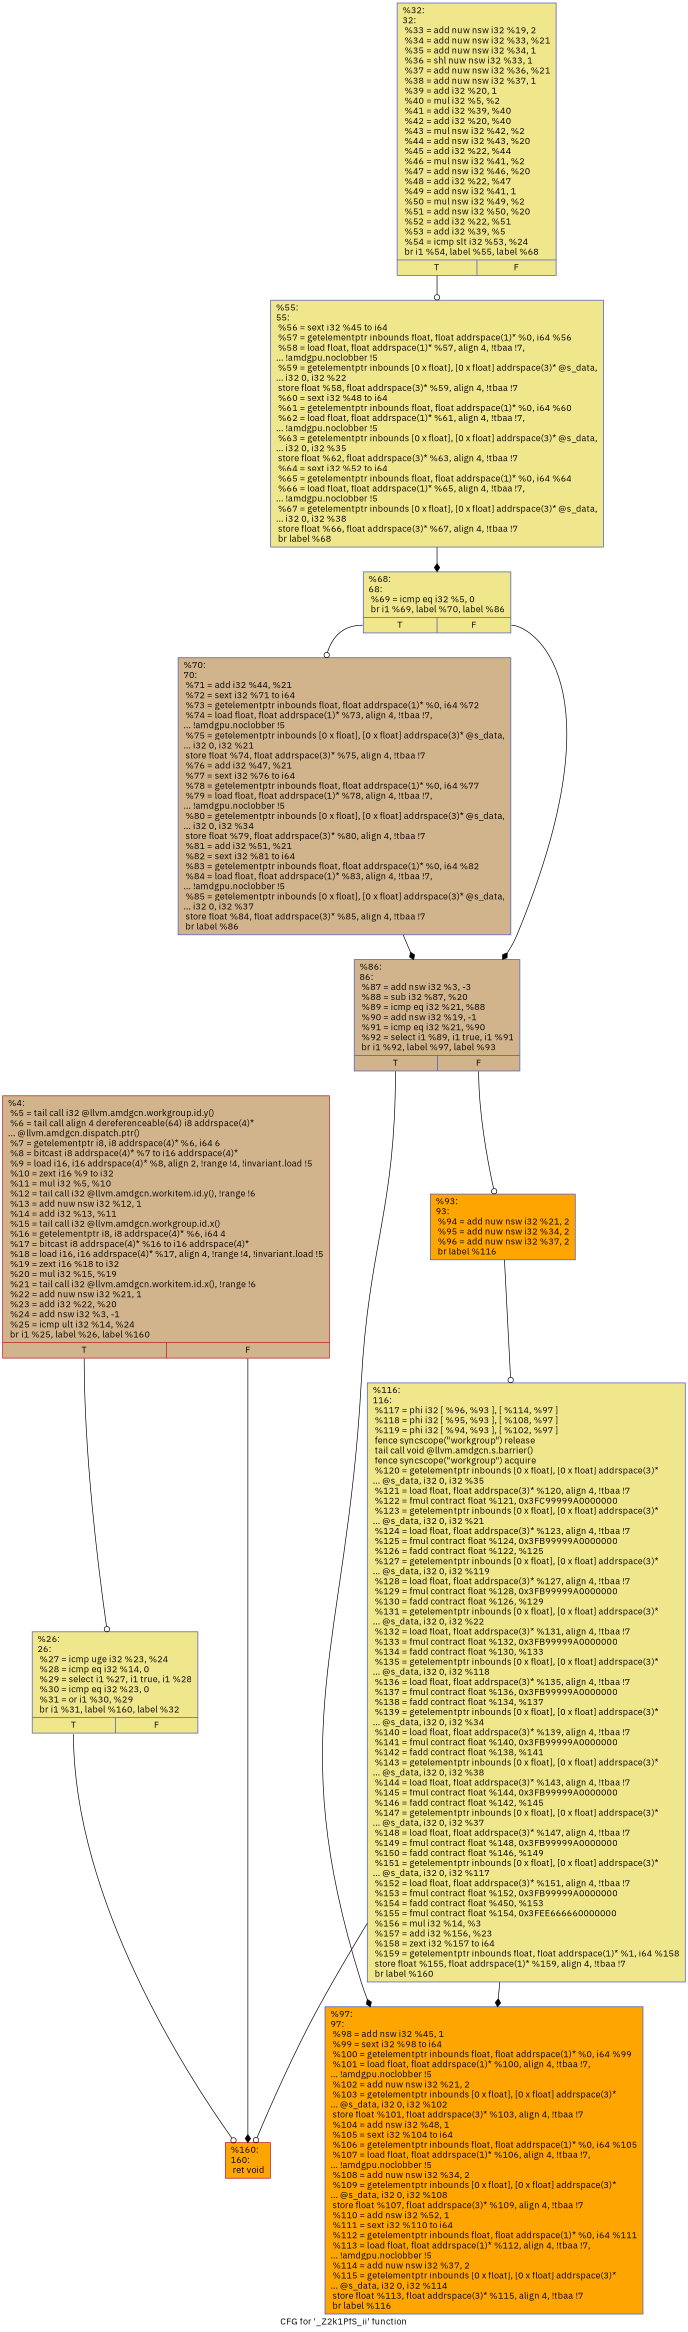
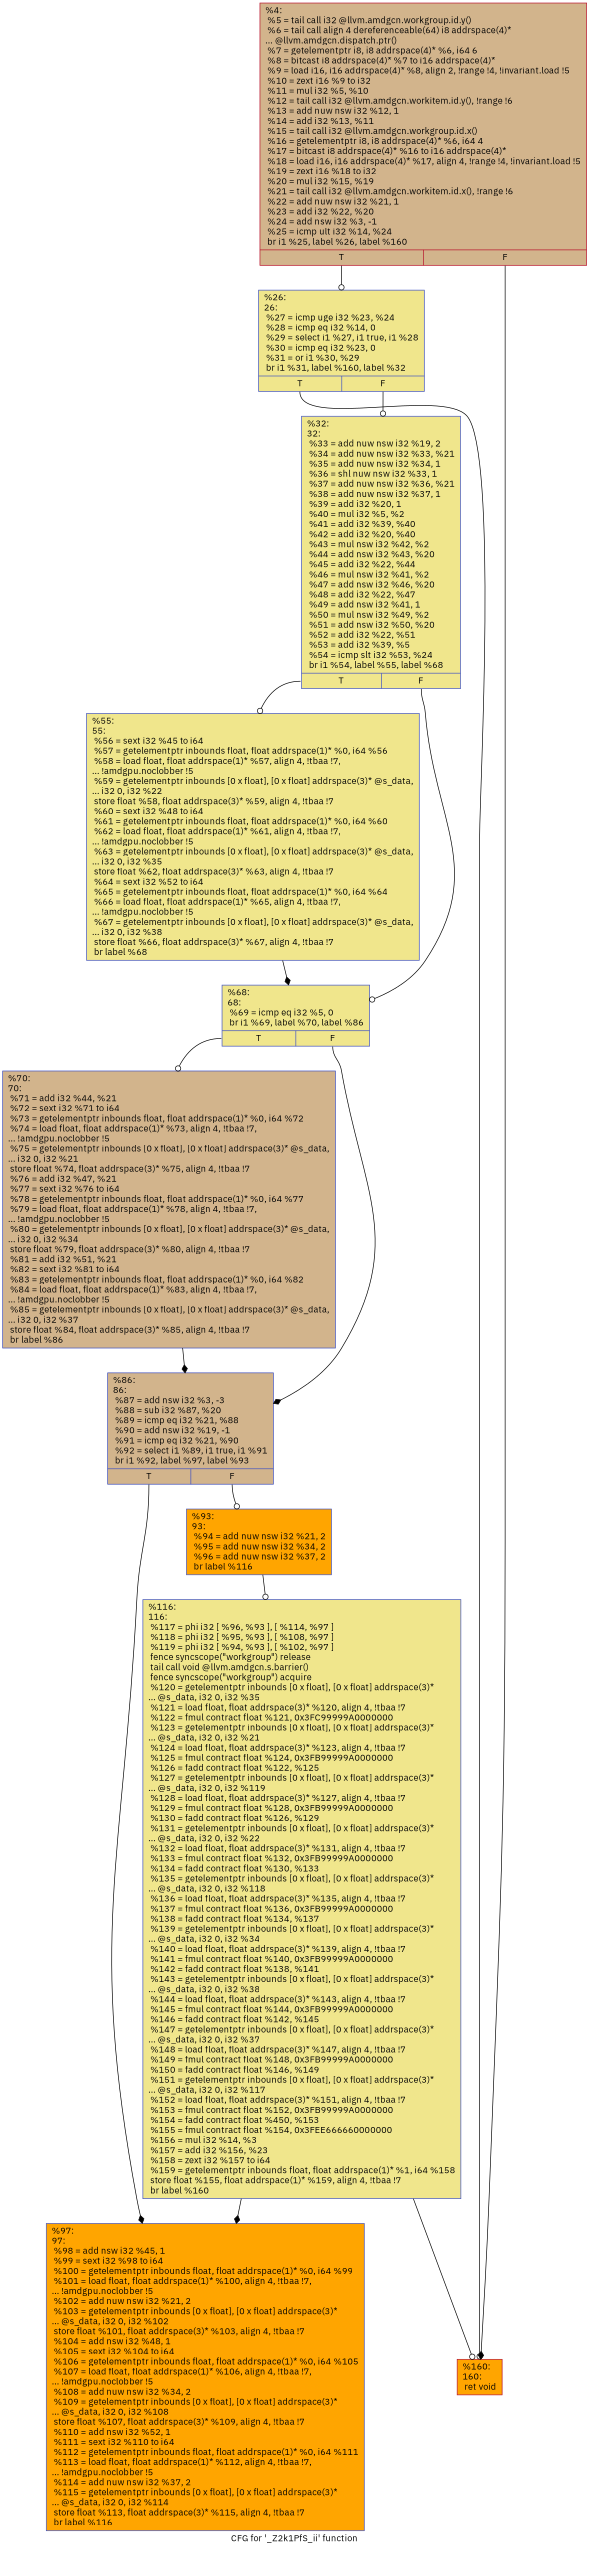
  digraph {
    fontname="IBM Plex Sans"
    label="CFG for '_Z2k1PfS_ii' function"
    node [color="#3d50c3ff" fillcolor=khaki fontname="IBM Plex Sans" shape=record style=filled]
    edge [arrowhead=odot fontname="IBM Plex Sans"]
    n1 [color="#b70d28ff" fillcolor=tan label="{%4:\l  %5 = tail call i32 @llvm.amdgcn.workgroup.id.y()\l  %6 = tail call align 4 dereferenceable(64) i8 addrspace(4)*\l... @llvm.amdgcn.dispatch.ptr()\l  %7 = getelementptr i8, i8 addrspace(4)* %6, i64 6\l  %8 = bitcast i8 addrspace(4)* %7 to i16 addrspace(4)*\l  %9 = load i16, i16 addrspace(4)* %8, align 2, !range !4, !invariant.load !5\l  %10 = zext i16 %9 to i32\l  %11 = mul i32 %5, %10\l  %12 = tail call i32 @llvm.amdgcn.workitem.id.y(), !range !6\l  %13 = add nuw nsw i32 %12, 1\l  %14 = add i32 %13, %11\l  %15 = tail call i32 @llvm.amdgcn.workgroup.id.x()\l  %16 = getelementptr i8, i8 addrspace(4)* %6, i64 4\l  %17 = bitcast i8 addrspace(4)* %16 to i16 addrspace(4)*\l  %18 = load i16, i16 addrspace(4)* %17, align 4, !range !4, !invariant.load !5\l  %19 = zext i16 %18 to i32\l  %20 = mul i32 %15, %19\l  %21 = tail call i32 @llvm.amdgcn.workitem.id.x(), !range !6\l  %22 = add nuw nsw i32 %21, 1\l  %23 = add i32 %22, %20\l  %24 = add nsw i32 %3, -1\l  %25 = icmp ult i32 %14, %24\l  br i1 %25, label %26, label %160\l|{<s0>T|<s1>F}}"]
    n2 [label="{%26:\l26:                                               \l  %27 = icmp uge i32 %23, %24\l  %28 = icmp eq i32 %14, 0\l  %29 = select i1 %27, i1 true, i1 %28\l  %30 = icmp eq i32 %23, 0\l  %31 = or i1 %30, %29\l  br i1 %31, label %160, label %32\l|{<s0>T|<s1>F}}"]
    n3 [color="#b70d28ff" fillcolor=orange label="{%160:\l160:                                              \l  ret void\l}"]
    n4 [label="{%32:\l32:                                               \l  %33 = add nuw nsw i32 %19, 2\l  %34 = add nuw nsw i32 %33, %21\l  %35 = add nuw nsw i32 %34, 1\l  %36 = shl nuw nsw i32 %33, 1\l  %37 = add nuw nsw i32 %36, %21\l  %38 = add nuw nsw i32 %37, 1\l  %39 = add i32 %20, 1\l  %40 = mul i32 %5, %2\l  %41 = add i32 %39, %40\l  %42 = add i32 %20, %40\l  %43 = mul nsw i32 %42, %2\l  %44 = add nsw i32 %43, %20\l  %45 = add i32 %22, %44\l  %46 = mul nsw i32 %41, %2\l  %47 = add nsw i32 %46, %20\l  %48 = add i32 %22, %47\l  %49 = add nsw i32 %41, 1\l  %50 = mul nsw i32 %49, %2\l  %51 = add nsw i32 %50, %20\l  %52 = add i32 %22, %51\l  %53 = add i32 %39, %5\l  %54 = icmp slt i32 %53, %24\l  br i1 %54, label %55, label %68\l|{<s0>T|<s1>F}}"]
    n5 [label="{%55:\l55:                                               \l  %56 = sext i32 %45 to i64\l  %57 = getelementptr inbounds float, float addrspace(1)* %0, i64 %56\l  %58 = load float, float addrspace(1)* %57, align 4, !tbaa !7,\l... !amdgpu.noclobber !5\l  %59 = getelementptr inbounds [0 x float], [0 x float] addrspace(3)* @s_data,\l... i32 0, i32 %22\l  store float %58, float addrspace(3)* %59, align 4, !tbaa !7\l  %60 = sext i32 %48 to i64\l  %61 = getelementptr inbounds float, float addrspace(1)* %0, i64 %60\l  %62 = load float, float addrspace(1)* %61, align 4, !tbaa !7,\l... !amdgpu.noclobber !5\l  %63 = getelementptr inbounds [0 x float], [0 x float] addrspace(3)* @s_data,\l... i32 0, i32 %35\l  store float %62, float addrspace(3)* %63, align 4, !tbaa !7\l  %64 = sext i32 %52 to i64\l  %65 = getelementptr inbounds float, float addrspace(1)* %0, i64 %64\l  %66 = load float, float addrspace(1)* %65, align 4, !tbaa !7,\l... !amdgpu.noclobber !5\l  %67 = getelementptr inbounds [0 x float], [0 x float] addrspace(3)* @s_data,\l... i32 0, i32 %38\l  store float %66, float addrspace(3)* %67, align 4, !tbaa !7\l  br label %68\l}"]
    n6 [label="{%68:\l68:                                               \l  %69 = icmp eq i32 %5, 0\l  br i1 %69, label %70, label %86\l|{<s0>T|<s1>F}}"]
    n7 [fillcolor=tan label="{%70:\l70:                                               \l  %71 = add i32 %44, %21\l  %72 = sext i32 %71 to i64\l  %73 = getelementptr inbounds float, float addrspace(1)* %0, i64 %72\l  %74 = load float, float addrspace(1)* %73, align 4, !tbaa !7,\l... !amdgpu.noclobber !5\l  %75 = getelementptr inbounds [0 x float], [0 x float] addrspace(3)* @s_data,\l... i32 0, i32 %21\l  store float %74, float addrspace(3)* %75, align 4, !tbaa !7\l  %76 = add i32 %47, %21\l  %77 = sext i32 %76 to i64\l  %78 = getelementptr inbounds float, float addrspace(1)* %0, i64 %77\l  %79 = load float, float addrspace(1)* %78, align 4, !tbaa !7,\l... !amdgpu.noclobber !5\l  %80 = getelementptr inbounds [0 x float], [0 x float] addrspace(3)* @s_data,\l... i32 0, i32 %34\l  store float %79, float addrspace(3)* %80, align 4, !tbaa !7\l  %81 = add i32 %51, %21\l  %82 = sext i32 %81 to i64\l  %83 = getelementptr inbounds float, float addrspace(1)* %0, i64 %82\l  %84 = load float, float addrspace(1)* %83, align 4, !tbaa !7,\l... !amdgpu.noclobber !5\l  %85 = getelementptr inbounds [0 x float], [0 x float] addrspace(3)* @s_data,\l... i32 0, i32 %37\l  store float %84, float addrspace(3)* %85, align 4, !tbaa !7\l  br label %86\l}"]
    n8 [fillcolor=tan label="{%86:\l86:                                               \l  %87 = add nsw i32 %3, -3\l  %88 = sub i32 %87, %20\l  %89 = icmp eq i32 %21, %88\l  %90 = add nsw i32 %19, -1\l  %91 = icmp eq i32 %21, %90\l  %92 = select i1 %89, i1 true, i1 %91\l  br i1 %92, label %97, label %93\l|{<s0>T|<s1>F}}"]
    n9 [fillcolor=orange label="{%97:\l97:                                               \l  %98 = add nsw i32 %45, 1\l  %99 = sext i32 %98 to i64\l  %100 = getelementptr inbounds float, float addrspace(1)* %0, i64 %99\l  %101 = load float, float addrspace(1)* %100, align 4, !tbaa !7,\l... !amdgpu.noclobber !5\l  %102 = add nuw nsw i32 %21, 2\l  %103 = getelementptr inbounds [0 x float], [0 x float] addrspace(3)*\l... @s_data, i32 0, i32 %102\l  store float %101, float addrspace(3)* %103, align 4, !tbaa !7\l  %104 = add nsw i32 %48, 1\l  %105 = sext i32 %104 to i64\l  %106 = getelementptr inbounds float, float addrspace(1)* %0, i64 %105\l  %107 = load float, float addrspace(1)* %106, align 4, !tbaa !7,\l... !amdgpu.noclobber !5\l  %108 = add nuw nsw i32 %34, 2\l  %109 = getelementptr inbounds [0 x float], [0 x float] addrspace(3)*\l... @s_data, i32 0, i32 %108\l  store float %107, float addrspace(3)* %109, align 4, !tbaa !7\l  %110 = add nsw i32 %52, 1\l  %111 = sext i32 %110 to i64\l  %112 = getelementptr inbounds float, float addrspace(1)* %0, i64 %111\l  %113 = load float, float addrspace(1)* %112, align 4, !tbaa !7,\l... !amdgpu.noclobber !5\l  %114 = add nuw nsw i32 %37, 2\l  %115 = getelementptr inbounds [0 x float], [0 x float] addrspace(3)*\l... @s_data, i32 0, i32 %114\l  store float %113, float addrspace(3)* %115, align 4, !tbaa !7\l  br label %116\l}"]
    n10 [fillcolor=orange label="{%93:\l93:                                               \l  %94 = add nuw nsw i32 %21, 2\l  %95 = add nuw nsw i32 %34, 2\l  %96 = add nuw nsw i32 %37, 2\l  br label %116\l}"]
    n11 [label="{%116:\l116:                                              \l  %117 = phi i32 [ %96, %93 ], [ %114, %97 ]\l  %118 = phi i32 [ %95, %93 ], [ %108, %97 ]\l  %119 = phi i32 [ %94, %93 ], [ %102, %97 ]\l  fence syncscope(\"workgroup\") release\l  tail call void @llvm.amdgcn.s.barrier()\l  fence syncscope(\"workgroup\") acquire\l  %120 = getelementptr inbounds [0 x float], [0 x float] addrspace(3)*\l... @s_data, i32 0, i32 %35\l  %121 = load float, float addrspace(3)* %120, align 4, !tbaa !7\l  %122 = fmul contract float %121, 0x3FC99999A0000000\l  %123 = getelementptr inbounds [0 x float], [0 x float] addrspace(3)*\l... @s_data, i32 0, i32 %21\l  %124 = load float, float addrspace(3)* %123, align 4, !tbaa !7\l  %125 = fmul contract float %124, 0x3FB99999A0000000\l  %126 = fadd contract float %122, %125\l  %127 = getelementptr inbounds [0 x float], [0 x float] addrspace(3)*\l... @s_data, i32 0, i32 %119\l  %128 = load float, float addrspace(3)* %127, align 4, !tbaa !7\l  %129 = fmul contract float %128, 0x3FB99999A0000000\l  %130 = fadd contract float %126, %129\l  %131 = getelementptr inbounds [0 x float], [0 x float] addrspace(3)*\l... @s_data, i32 0, i32 %22\l  %132 = load float, float addrspace(3)* %131, align 4, !tbaa !7\l  %133 = fmul contract float %132, 0x3FB99999A0000000\l  %134 = fadd contract float %130, %133\l  %135 = getelementptr inbounds [0 x float], [0 x float] addrspace(3)*\l... @s_data, i32 0, i32 %118\l  %136 = load float, float addrspace(3)* %135, align 4, !tbaa !7\l  %137 = fmul contract float %136, 0x3FB99999A0000000\l  %138 = fadd contract float %134, %137\l  %139 = getelementptr inbounds [0 x float], [0 x float] addrspace(3)*\l... @s_data, i32 0, i32 %34\l  %140 = load float, float addrspace(3)* %139, align 4, !tbaa !7\l  %141 = fmul contract float %140, 0x3FB99999A0000000\l  %142 = fadd contract float %138, %141\l  %143 = getelementptr inbounds [0 x float], [0 x float] addrspace(3)*\l... @s_data, i32 0, i32 %38\l  %144 = load float, float addrspace(3)* %143, align 4, !tbaa !7\l  %145 = fmul contract float %144, 0x3FB99999A0000000\l  %146 = fadd contract float %142, %145\l  %147 = getelementptr inbounds [0 x float], [0 x float] addrspace(3)*\l... @s_data, i32 0, i32 %37\l  %148 = load float, float addrspace(3)* %147, align 4, !tbaa !7\l  %149 = fmul contract float %148, 0x3FB99999A0000000\l  %150 = fadd contract float %146, %149\l  %151 = getelementptr inbounds [0 x float], [0 x float] addrspace(3)*\l... @s_data, i32 0, i32 %117\l  %152 = load float, float addrspace(3)* %151, align 4, !tbaa !7\l  %153 = fmul contract float %152, 0x3FB99999A0000000\l  %154 = fadd contract float %450, %153\l  %155 = fmul contract float %154, 0x3FEE666660000000\l  %156 = mul i32 %14, %3\l  %157 = add i32 %156, %23\l  %158 = zext i32 %157 to i64\l  %159 = getelementptr inbounds float, float addrspace(1)* %1, i64 %158\l  store float %155, float addrspace(1)* %159, align 4, !tbaa !7\l  br label %160\l}"]
    n1 -> n2 [tailport=s0]
    n1 -> n3 [arrowhead=diamond tailport=s1]
    n2 -> n3 [tailport=s0]
+   n2 -> n4 [tailport=s1]
    n4 -> n5 [tailport=s0]
+   n4 -> n6 [tailport=s1]
    n5 -> n6 [arrowhead=diamond]
    n6 -> n7 [tailport=s0]
    n6 -> n8 [arrowhead=diamond tailport=s1]
    n7 -> n8 [arrowhead=diamond]
    n8 -> n9 [arrowhead=diamond tailport=s0]
    n8 -> n10 [tailport=s1]
    n10 -> n11
    n11 -> n3
    n11 -> n9 [arrowhead=diamond]
  }
